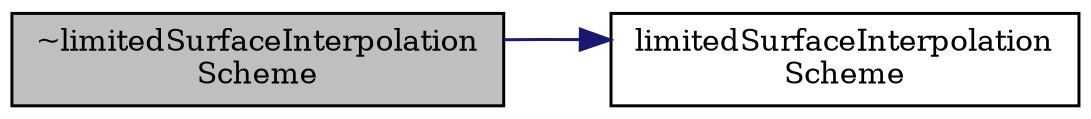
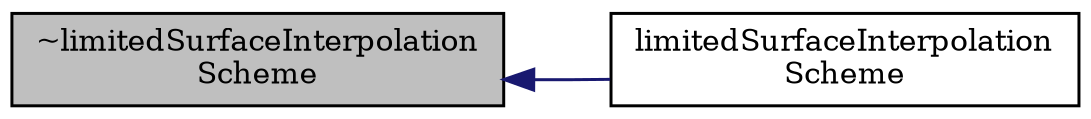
  digraph {
    rankdir=LR
    fontname="DejaVu Serif"
    node [color=black fontname="DejaVu Serif" fontsize=10 shape=record]
    n1 [fillcolor=grey75 fontcolor=black height=0.2 label="~limitedSurfaceInterpolation\lScheme" style=filled width=0.4]
    n2 [height=0.2 label="limitedSurfaceInterpolation\lScheme" width=0.4]
-   n2 -> n1 [color=midnightblue dir=back fontname="DejaVu Serif" fontsize=10 labelfontname=FreeSans labelfontsize=10 style=solid]
+   n1 -> n2 [color=midnightblue dir=back fontname="DejaVu Serif" fontsize=10 labelfontname=FreeSans labelfontsize=10 style=solid]
  }
